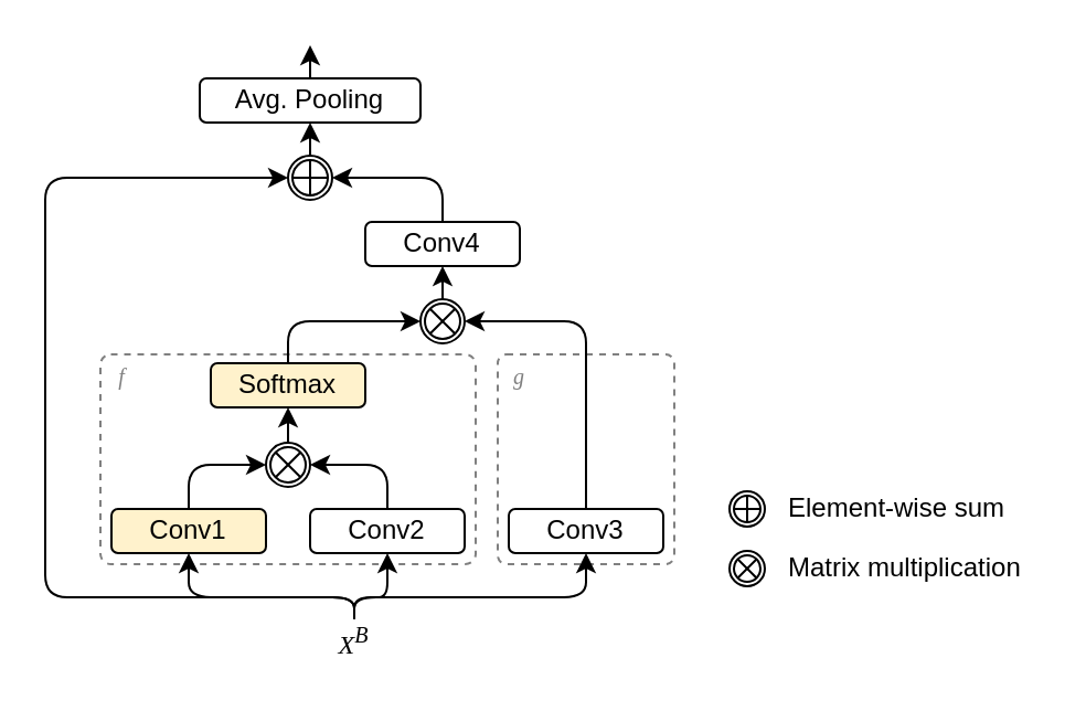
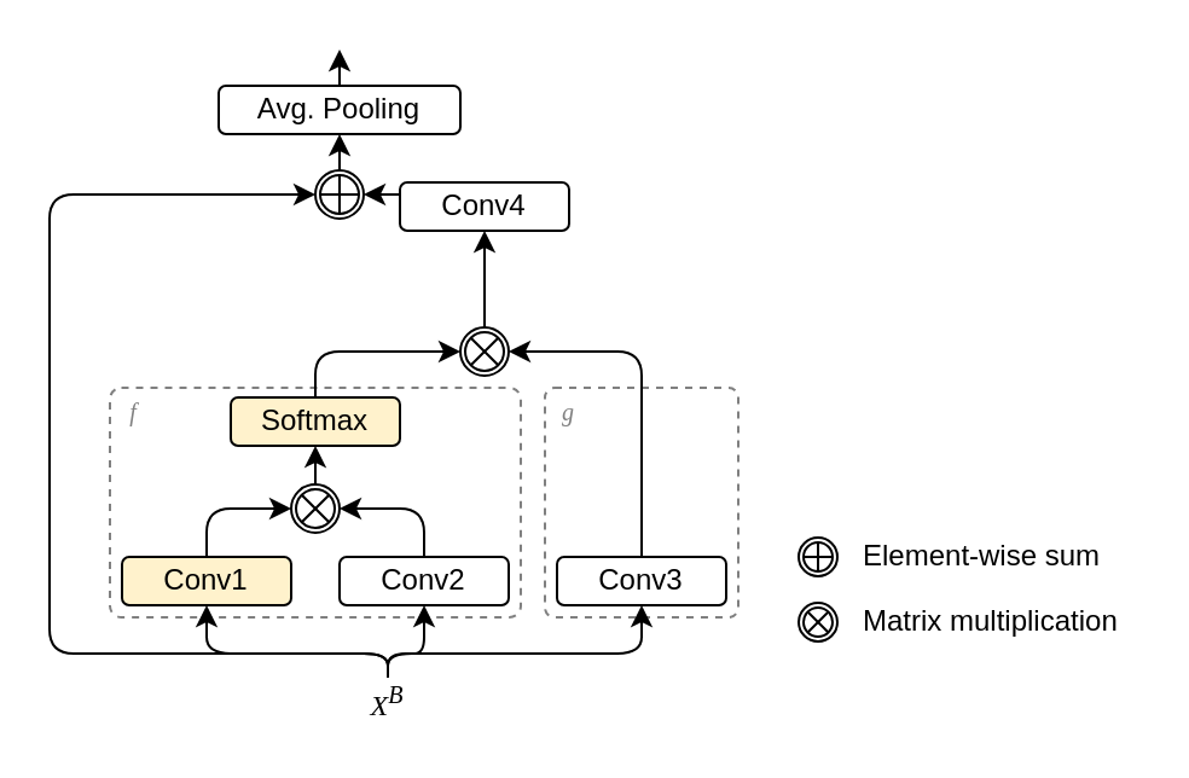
  <mxCell id="0" />
  <mxCell id="1" parent="0" />
  <mxCell id="2" value="" style="rounded=1;whiteSpace=wrap;html=1;fontSize=10;fillColor=none;dashed=1;strokeColor=#808080;arcSize=5;" parent="1" vertex="1"><mxGeometry x="45" y="160" width="170" height="95" as="geometry" /></mxCell>
  <mxCell id="3" value="" style="rounded=1;whiteSpace=wrap;html=1;fontSize=10;fillColor=none;dashed=1;strokeColor=#808080;arcSize=5;" parent="1" vertex="1"><mxGeometry x="225" y="160" width="80" height="95" as="geometry" /></mxCell>
  <mxCell id="4" style="edgeStyle=orthogonalEdgeStyle;rounded=1;orthogonalLoop=1;jettySize=auto;html=1;exitX=0.5;exitY=0;exitDx=0;exitDy=0;entryX=0.5;entryY=1;entryDx=0;entryDy=0;" parent="1" source="26" target="9" edge="1"><mxGeometry relative="1" as="geometry"><Array as="points"><mxPoint x="160" y="270" /><mxPoint x="85" y="270" /></Array><mxPoint x="155" y="279" as="sourcePoint" /></mxGeometry></mxCell>
  <mxCell id="5" style="edgeStyle=orthogonalEdgeStyle;rounded=1;orthogonalLoop=1;jettySize=auto;html=1;exitX=0.5;exitY=0;exitDx=0;exitDy=0;entryX=0.5;entryY=1;entryDx=0;entryDy=0;" parent="1" source="26" target="11" edge="1"><mxGeometry relative="1" as="geometry"><Array as="points"><mxPoint x="160" y="270" /><mxPoint x="175" y="270" /></Array><mxPoint x="155" y="279" as="sourcePoint" /></mxGeometry></mxCell>
  <mxCell id="6" style="edgeStyle=orthogonalEdgeStyle;rounded=1;orthogonalLoop=1;jettySize=auto;html=1;exitX=0.5;exitY=0;exitDx=0;exitDy=0;entryX=0.5;entryY=1;entryDx=0;entryDy=0;" parent="1" source="26" target="13" edge="1"><mxGeometry relative="1" as="geometry"><Array as="points"><mxPoint x="160" y="270" /><mxPoint x="265" y="270" /></Array><mxPoint x="155" y="279" as="sourcePoint" /></mxGeometry></mxCell>
  <mxCell id="7" style="edgeStyle=orthogonalEdgeStyle;rounded=1;orthogonalLoop=1;jettySize=auto;html=1;exitX=0.5;exitY=0;exitDx=0;exitDy=0;entryX=0;entryY=0.5;entryDx=0;entryDy=0;endArrow=classic;endFill=1;" parent="1" source="26" target="21" edge="1"><mxGeometry relative="1" as="geometry"><Array as="points"><mxPoint x="160" y="270" /><mxPoint x="20" y="270" /><mxPoint x="20" y="80" /></Array><mxPoint x="155" y="279" as="sourcePoint" /></mxGeometry></mxCell>
  <mxCell id="8" style="rounded=1;orthogonalLoop=1;jettySize=auto;html=1;exitX=0.5;exitY=0;exitDx=0;exitDy=0;entryX=0;entryY=0.5;entryDx=0;entryDy=0;endArrow=classic;endFill=1;edgeStyle=orthogonalEdgeStyle;" parent="1" source="9" target="15" edge="1"><mxGeometry relative="1" as="geometry"><Array as="points"><mxPoint x="85" y="210" /></Array></mxGeometry></mxCell>
  <mxCell id="9" value="Conv1" style="rounded=1;whiteSpace=wrap;html=1;fillColor=#fff2cc;" parent="1" vertex="1"><mxGeometry x="50" y="230" width="70" height="20" as="geometry" /></mxCell>
  <mxCell id="10" style="edgeStyle=orthogonalEdgeStyle;rounded=1;orthogonalLoop=1;jettySize=auto;html=1;exitX=0.5;exitY=0;exitDx=0;exitDy=0;entryX=1;entryY=0.5;entryDx=0;entryDy=0;endArrow=classic;endFill=1;" parent="1" source="11" target="15" edge="1"><mxGeometry relative="1" as="geometry"><Array as="points"><mxPoint x="175" y="210" /></Array></mxGeometry></mxCell>
  <mxCell id="11" value="Conv&lt;span&gt;2&lt;/span&gt;" style="rounded=1;whiteSpace=wrap;html=1;" parent="1" vertex="1"><mxGeometry x="140" y="230" width="70" height="20" as="geometry" /></mxCell>
  <mxCell id="12" style="edgeStyle=orthogonalEdgeStyle;rounded=1;orthogonalLoop=1;jettySize=auto;html=1;exitX=0.5;exitY=0;exitDx=0;exitDy=0;entryX=1;entryY=0.5;entryDx=0;entryDy=0;endArrow=classic;endFill=1;" parent="1" source="13" target="17" edge="1"><mxGeometry relative="1" as="geometry" /></mxCell>
  <mxCell id="13" value="Conv&lt;span&gt;3&lt;/span&gt;" style="rounded=1;whiteSpace=wrap;html=1;" parent="1" vertex="1"><mxGeometry x="230" y="230" width="70" height="20" as="geometry" /></mxCell>
  <mxCell id="14" style="edgeStyle=orthogonalEdgeStyle;rounded=1;orthogonalLoop=1;jettySize=auto;html=1;exitX=0.5;exitY=0;exitDx=0;exitDy=0;entryX=0.5;entryY=1;entryDx=0;entryDy=0;endArrow=classic;endFill=1;" parent="1" source="15" target="24" edge="1"><mxGeometry relative="1" as="geometry" /></mxCell>
  <mxCell id="15" value="" style="ellipse;whiteSpace=wrap;html=1;aspect=fixed;" parent="1" vertex="1"><mxGeometry x="120" y="200" width="20" height="20" as="geometry" /></mxCell>
  <mxCell id="16" style="edgeStyle=orthogonalEdgeStyle;rounded=1;orthogonalLoop=1;jettySize=auto;html=1;exitX=0.5;exitY=0;exitDx=0;exitDy=0;endArrow=classic;endFill=1;entryX=0.5;entryY=1;entryDx=0;entryDy=0;" parent="1" source="17" target="19" edge="1"><mxGeometry relative="1" as="geometry"><mxPoint x="230" y="109" as="targetPoint" /></mxGeometry></mxCell>
  <mxCell id="17" value="" style="ellipse;whiteSpace=wrap;html=1;aspect=fixed;" parent="1" vertex="1"><mxGeometry x="190" y="135" width="20" height="20" as="geometry" /></mxCell>
  <mxCell id="18" style="edgeStyle=orthogonalEdgeStyle;rounded=1;orthogonalLoop=1;jettySize=auto;html=1;exitX=0.5;exitY=0;exitDx=0;exitDy=0;entryX=1;entryY=0.5;entryDx=0;entryDy=0;endArrow=classic;endFill=1;" parent="1" source="19" target="21" edge="1"><mxGeometry relative="1" as="geometry"><mxPoint x="230" y="99" as="sourcePoint" /><Array as="points"><mxPoint x="200" y="80" /></Array></mxGeometry></mxCell>
- <mxCell id="19" value="&lt;span&gt;Conv4&lt;/span&gt;" style="rounded=1;whiteSpace=wrap;html=1;" parent="1" vertex="1"><mxGeometry x="165" y="100" width="70" height="20" as="geometry" /></mxCell>
+ <mxCell id="19" value="&lt;span&gt;Conv4&lt;/span&gt;" style="rounded=1;whiteSpace=wrap;html=1;" parent="1" vertex="1"><mxGeometry x="165" y="75" width="70" height="20" as="geometry" /></mxCell>
  <mxCell id="20" style="edgeStyle=orthogonalEdgeStyle;rounded=1;orthogonalLoop=1;jettySize=auto;html=1;exitX=0.5;exitY=0;exitDx=0;exitDy=0;entryX=0.5;entryY=1;entryDx=0;entryDy=0;endArrow=classic;endFill=1;" parent="1" source="21" target="22" edge="1"><mxGeometry relative="1" as="geometry" /></mxCell>
  <mxCell id="21" value="" style="ellipse;whiteSpace=wrap;html=1;aspect=fixed;" parent="1" vertex="1"><mxGeometry x="130" y="70" width="20" height="20" as="geometry" /></mxCell>
  <mxCell id="22" value="Avg. Pooling" style="rounded=1;whiteSpace=wrap;html=1;" parent="1" vertex="1"><mxGeometry x="90" y="35" width="100" height="20" as="geometry" /></mxCell>
  <mxCell id="23" style="edgeStyle=orthogonalEdgeStyle;rounded=1;orthogonalLoop=1;jettySize=auto;html=1;exitX=0.5;exitY=0;exitDx=0;exitDy=0;entryX=0;entryY=0.5;entryDx=0;entryDy=0;endArrow=classic;endFill=1;" parent="1" source="24" target="17" edge="1"><mxGeometry relative="1" as="geometry"><mxPoint x="130" y="119" as="sourcePoint" /><Array as="points"><mxPoint x="130" y="145" /></Array></mxGeometry></mxCell>
  <mxCell id="24" value="Softmax" style="rounded=1;whiteSpace=wrap;html=1;fillColor=#fff2cc;" parent="1" vertex="1"><mxGeometry x="95" y="164" width="70" height="20" as="geometry" /></mxCell>
  <mxCell id="25" style="edgeStyle=orthogonalEdgeStyle;rounded=1;orthogonalLoop=1;jettySize=auto;html=1;exitX=0.5;exitY=0;exitDx=0;exitDy=0;" parent="1" source="22" edge="1"><mxGeometry relative="1" as="geometry"><mxPoint x="140" y="20" as="targetPoint" /><mxPoint x="160" y="-11" as="sourcePoint" /></mxGeometry></mxCell>
  <mxCell id="26" value="&lt;i&gt;&lt;font&gt;X&lt;sup&gt;B&lt;/sup&gt;&lt;/font&gt;&lt;/i&gt;" style="text;html=1;strokeColor=none;fillColor=none;align=center;verticalAlign=middle;whiteSpace=wrap;rounded=0;fontFamily=Georgia;" parent="1" vertex="1"><mxGeometry x="140" y="280" width="40" height="20" as="geometry" /></mxCell>
  <mxCell id="27" value="" style="ellipse;whiteSpace=wrap;html=1;aspect=fixed;" parent="1" vertex="1"><mxGeometry x="192" y="137" width="16" height="16" as="geometry" /></mxCell>
  <mxCell id="28" style="rounded=1;orthogonalLoop=1;jettySize=auto;html=1;exitX=1;exitY=0;exitDx=0;exitDy=0;entryX=0;entryY=1;entryDx=0;entryDy=0;endArrow=none;endFill=0;" parent="1" source="27" target="27" edge="1"><mxGeometry relative="1" as="geometry"><mxPoint x="210.001" y="160.859" as="sourcePoint" /><mxPoint x="195.859" y="175.001" as="targetPoint" /></mxGeometry></mxCell>
  <mxCell id="29" style="rounded=1;orthogonalLoop=1;jettySize=auto;html=1;exitX=0;exitY=0;exitDx=0;exitDy=0;entryX=1;entryY=1;entryDx=0;entryDy=0;endArrow=none;endFill=0;" parent="1" source="27" target="27" edge="1"><mxGeometry relative="1" as="geometry"><mxPoint x="215.657" y="149.343" as="sourcePoint" /><mxPoint x="204.343" y="160.657" as="targetPoint" /></mxGeometry></mxCell>
  <mxCell id="30" value="" style="ellipse;whiteSpace=wrap;html=1;aspect=fixed;" parent="1" vertex="1"><mxGeometry x="122" y="202" width="16" height="16" as="geometry" /></mxCell>
  <mxCell id="31" style="rounded=1;orthogonalLoop=1;jettySize=auto;html=1;exitX=1;exitY=0;exitDx=0;exitDy=0;entryX=0;entryY=1;entryDx=0;entryDy=0;endArrow=none;endFill=0;" parent="1" source="30" target="30" edge="1"><mxGeometry relative="1" as="geometry"><mxPoint x="145.001" y="225.859" as="sourcePoint" /><mxPoint x="130.859" y="240.001" as="targetPoint" /></mxGeometry></mxCell>
  <mxCell id="32" style="rounded=1;orthogonalLoop=1;jettySize=auto;html=1;exitX=0;exitY=0;exitDx=0;exitDy=0;entryX=1;entryY=1;entryDx=0;entryDy=0;endArrow=none;endFill=0;" parent="1" source="30" target="30" edge="1"><mxGeometry relative="1" as="geometry"><mxPoint x="150.657" y="214.343" as="sourcePoint" /><mxPoint x="139.343" y="225.657" as="targetPoint" /></mxGeometry></mxCell>
  <mxCell id="33" value="" style="ellipse;whiteSpace=wrap;html=1;aspect=fixed;" parent="1" vertex="1"><mxGeometry x="132" y="72" width="16" height="16" as="geometry" /></mxCell>
  <mxCell id="34" style="rounded=1;orthogonalLoop=1;jettySize=auto;html=1;exitX=0.5;exitY=0;exitDx=0;exitDy=0;entryX=0.5;entryY=1;entryDx=0;entryDy=0;endArrow=none;endFill=0;" parent="1" source="33" target="33" edge="1"><mxGeometry relative="1" as="geometry"><mxPoint x="150.001" y="95.859" as="sourcePoint" /><mxPoint x="135.859" y="110.001" as="targetPoint" /></mxGeometry></mxCell>
  <mxCell id="35" style="rounded=1;orthogonalLoop=1;jettySize=auto;html=1;exitX=0;exitY=0.5;exitDx=0;exitDy=0;entryX=1;entryY=0.5;entryDx=0;entryDy=0;endArrow=none;endFill=0;" parent="1" source="33" target="33" edge="1"><mxGeometry relative="1" as="geometry"><mxPoint x="155.657" y="84.343" as="sourcePoint" /><mxPoint x="144.343" y="95.657" as="targetPoint" /></mxGeometry></mxCell>
  <mxCell id="36" value="" style="ellipse;whiteSpace=wrap;html=1;aspect=fixed;" parent="1" vertex="1"><mxGeometry x="330" y="222" width="16" height="16" as="geometry" /></mxCell>
  <mxCell id="37" value="" style="ellipse;whiteSpace=wrap;html=1;aspect=fixed;" parent="1" vertex="1"><mxGeometry x="332" y="224" width="12" height="12" as="geometry" /></mxCell>
  <mxCell id="38" style="rounded=1;orthogonalLoop=1;jettySize=auto;html=1;exitX=0.5;exitY=0;exitDx=0;exitDy=0;entryX=0.5;entryY=1;entryDx=0;entryDy=0;endArrow=none;endFill=0;" parent="1" source="37" target="37" edge="1"><mxGeometry relative="1" as="geometry"><mxPoint x="351.001" y="247.859" as="sourcePoint" /><mxPoint x="336.859" y="262.001" as="targetPoint" /></mxGeometry></mxCell>
  <mxCell id="39" style="rounded=1;orthogonalLoop=1;jettySize=auto;html=1;exitX=0;exitY=0.5;exitDx=0;exitDy=0;entryX=1;entryY=0.5;entryDx=0;entryDy=0;endArrow=none;endFill=0;" parent="1" source="37" target="37" edge="1"><mxGeometry relative="1" as="geometry"><mxPoint x="356.657" y="236.343" as="sourcePoint" /><mxPoint x="345.343" y="247.657" as="targetPoint" /></mxGeometry></mxCell>
  <mxCell id="40" value="" style="ellipse;whiteSpace=wrap;html=1;aspect=fixed;" parent="1" vertex="1"><mxGeometry x="330" y="249" width="16" height="16" as="geometry" /></mxCell>
  <mxCell id="41" value="" style="ellipse;whiteSpace=wrap;html=1;aspect=fixed;" parent="1" vertex="1"><mxGeometry x="332" y="251" width="12" height="12" as="geometry" /></mxCell>
  <mxCell id="42" style="rounded=1;orthogonalLoop=1;jettySize=auto;html=1;exitX=1;exitY=0;exitDx=0;exitDy=0;entryX=0;entryY=1;entryDx=0;entryDy=0;endArrow=none;endFill=0;" parent="1" source="41" target="41" edge="1"><mxGeometry relative="1" as="geometry"><mxPoint x="350.001" y="274.859" as="sourcePoint" /><mxPoint x="335.859" y="289.001" as="targetPoint" /></mxGeometry></mxCell>
  <mxCell id="43" style="rounded=1;orthogonalLoop=1;jettySize=auto;html=1;exitX=0;exitY=0;exitDx=0;exitDy=0;entryX=1;entryY=1;entryDx=0;entryDy=0;endArrow=none;endFill=0;" parent="1" source="41" target="41" edge="1"><mxGeometry relative="1" as="geometry"><mxPoint x="355.657" y="263.343" as="sourcePoint" /><mxPoint x="344.343" y="274.657" as="targetPoint" /></mxGeometry></mxCell>
  <mxCell id="44" value="&lt;font style=&quot;font-size: 12px&quot;&gt;Element-wise sum&lt;/font&gt;" style="text;html=1;strokeColor=none;fillColor=none;align=left;verticalAlign=middle;whiteSpace=wrap;rounded=0;fontFamily=Helvetica;" parent="1" vertex="1"><mxGeometry x="355" y="220" width="115" height="20" as="geometry" /></mxCell>
  <mxCell id="45" value="&lt;font style=&quot;font-size: 12px&quot;&gt;Matrix multiplication&lt;/font&gt;" style="text;html=1;strokeColor=none;fillColor=none;align=left;verticalAlign=middle;whiteSpace=wrap;rounded=0;fontFamily=Helvetica;" parent="1" vertex="1"><mxGeometry x="355" y="247" width="115" height="20" as="geometry" /></mxCell>
  <mxCell id="46" value="&lt;font face=&quot;Georgia&quot; color=&quot;#808080&quot;&gt;&lt;i&gt;f&lt;/i&gt;&lt;/font&gt;" style="text;html=1;strokeColor=none;fillColor=none;align=center;verticalAlign=middle;whiteSpace=wrap;rounded=0;dashed=1;fontSize=10;" parent="1" vertex="1"><mxGeometry x="45" y="160" width="20" height="20" as="geometry" /></mxCell>
  <mxCell id="47" value="&lt;font face=&quot;Georgia&quot; color=&quot;#808080&quot;&gt;&lt;i&gt;g&lt;/i&gt;&lt;/font&gt;" style="text;html=1;strokeColor=none;fillColor=none;align=center;verticalAlign=middle;whiteSpace=wrap;rounded=0;dashed=1;fontSize=10;" parent="1" vertex="1"><mxGeometry x="225" y="160" width="20" height="20" as="geometry" /></mxCell>
